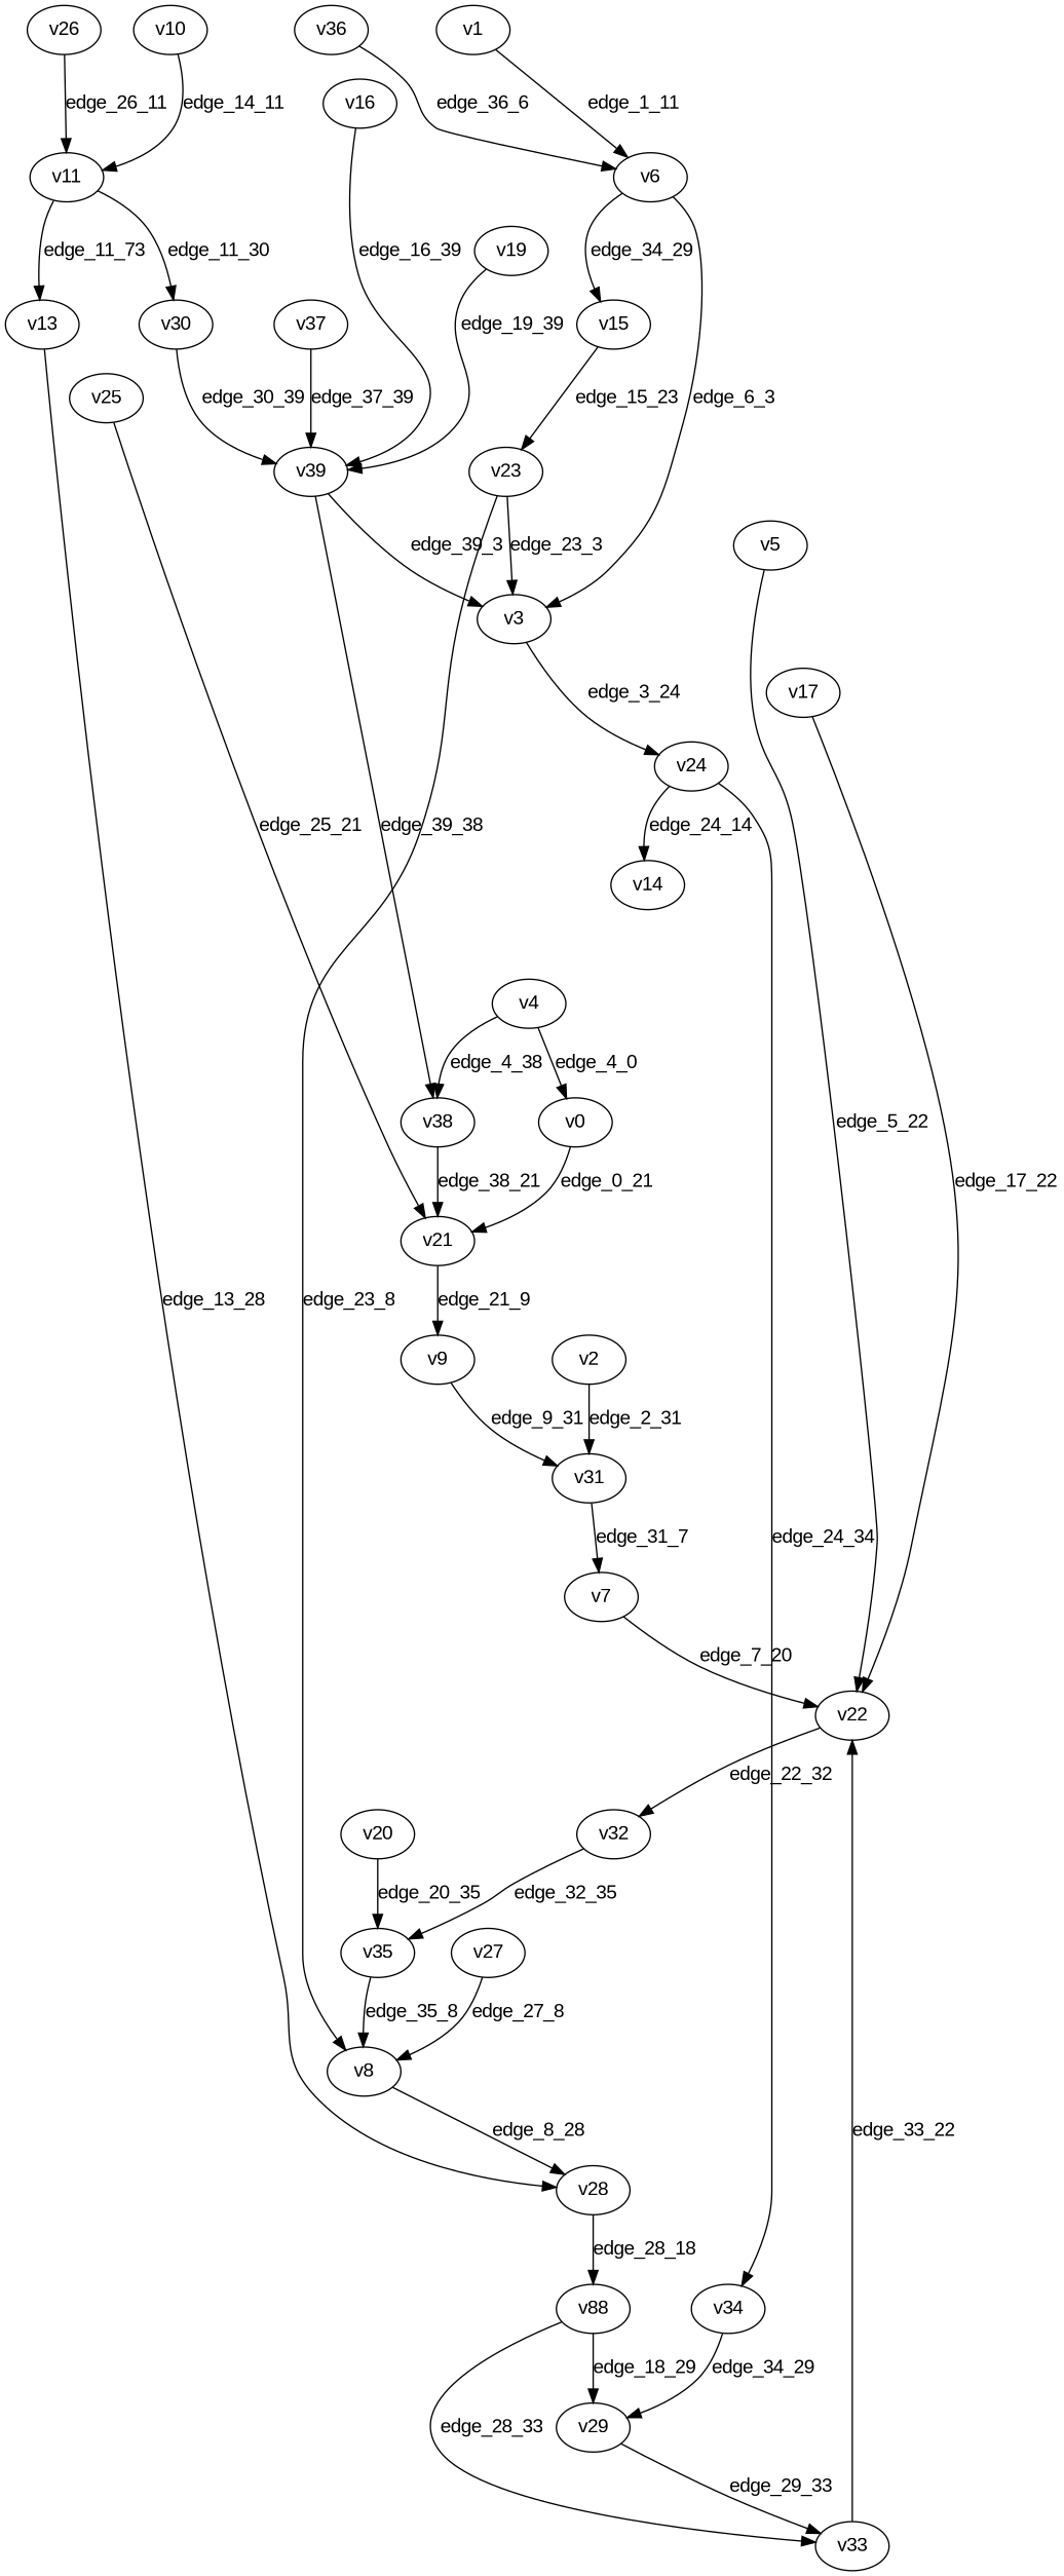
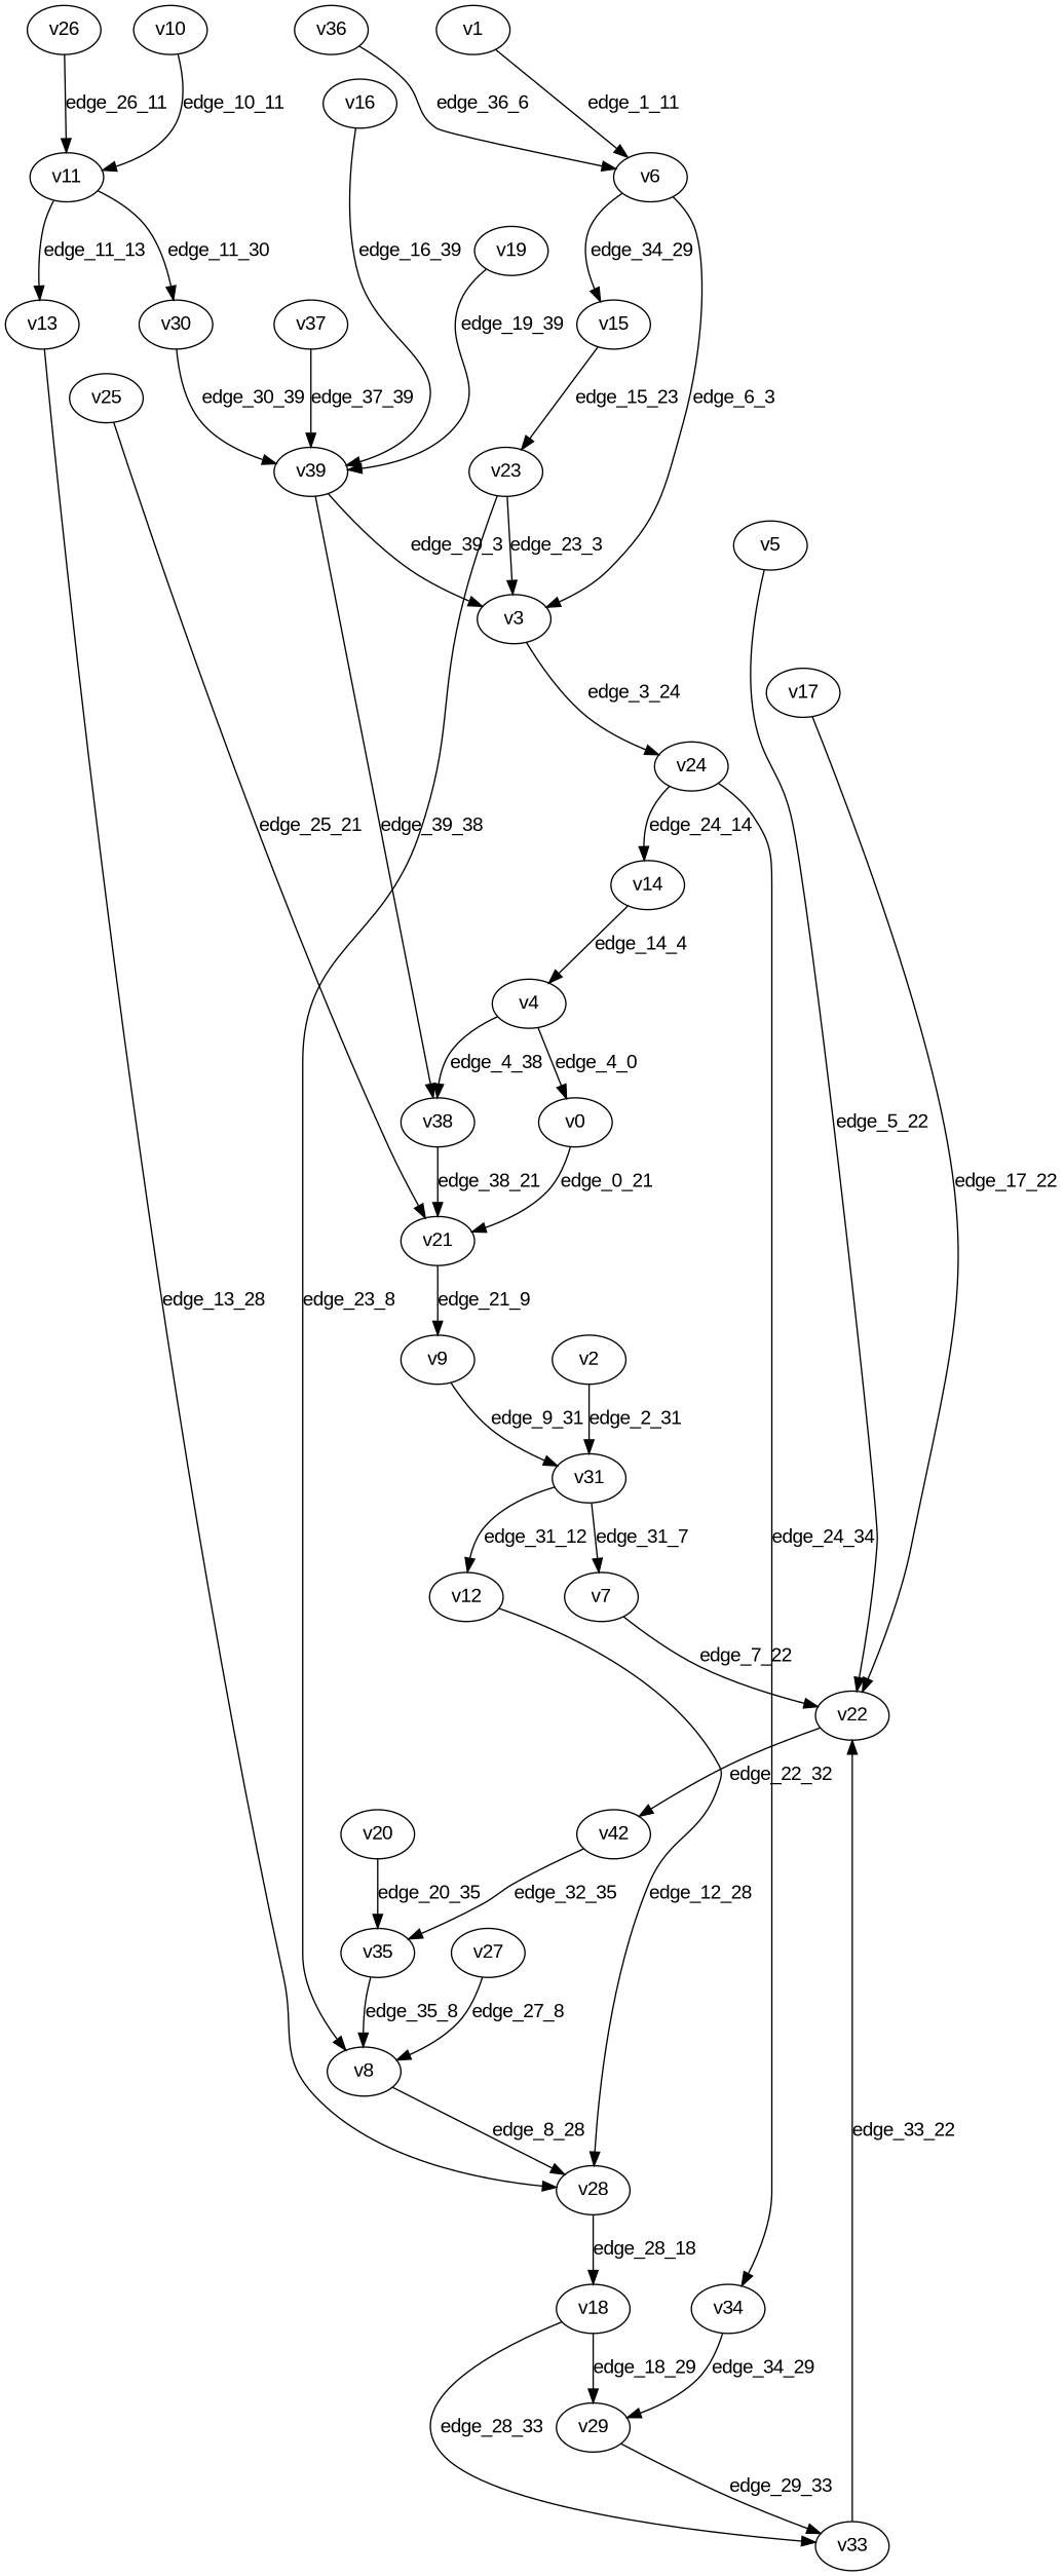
  digraph {
    fontname="Liberation Sans"
    node [fontname="Liberation Sans" player=1]
    edge [fontname="Liberation Sans"]
    v0 [player=0]
    v21 [player=-1]
    v9
    v1 [player=0]
    v6 [player=-1]
    v11 [player=-1]
    v13
    v30
    v2 [player=0]
    v31 [player=-1]
    v7 [player=0]
+   v12
    v24 [player=-1]
    v3
    v14
    v34
    v4 [player=-1]
    v38
    v22 [player=-1]
    v5
-   v32 [player=0]
+   v32 [player=0 label=v42]
    v15 [player=0]
    v23 [player=-1]
    v8 [player=0]
    v28 [player=-1]
-   v18 [player=0 label=v88]
+   v18 [player=0]
    v10 [player=0]
    v39 [player=-1]
    v16
    v17 [player=0]
    v29 [player=-1]
    v33
    v19 [player=0]
    v35 [player=-1]
    v20
    v25
    v26 [player=0]
    v27 [player=-1]
    v36
    v37 [player=0]
    v0 -> v21 [discount=0.891000 label=edge_0_21 weight=-2.121198]
    v21 -> v9 [label=edge_21_9 probability=1.000000]
    v9 -> v31 [discount=0.555937 label=edge_9_31 weight=-8.061715]
    v1 -> v6 [discount=0.480713 label=edge_1_11 weight=-5.654977]
    v6 -> v3 [label=edge_6_3 probability=0.303062]
    v6 -> v15 [label=edge_34_29 probability=0.696938]
-   v11 -> v13 [label=edge_11_73 probability=0.425380]
+   v11 -> v13 [label=edge_11_13 probability=0.425380]
    v11 -> v30 [label=edge_11_30 probability=0.574620]
    v13 -> v28 [discount=0.785514 label=edge_13_28 weight=-9.099700]
    v30 -> v39 [discount=0.801062 label=edge_30_39 weight=3.846123]
    v2 -> v31 [discount=0.481708 label=edge_2_31 weight=3.512510]
    v31 -> v7 [label=edge_31_7 probability=0.346662]
-   v7 -> v22 [discount=0.292503 label=edge_7_20 weight=-9.430233]
+   v31 -> v12 [label=edge_31_12 probability=0.653338]
+   v7 -> v22 [discount=0.292503 label=edge_7_22 weight=-9.430233]
+   v12 -> v28 [discount=0.739161 label=edge_12_28 weight=-4.366254]
    v24 -> v14 [label=edge_24_14 probability=0.667561]
    v24 -> v34 [label=edge_24_34 probability=0.332439]
    v3 -> v24 [discount=0.597750 label=edge_3_24 weight=-6.537545]
+   v14 -> v4 [discount=0.668095 label=edge_14_4 weight=-3.181120]
    v34 -> v29 [discount=0.882903 label=edge_34_29 weight=5.169463]
    v4 -> v0 [label=edge_4_0 probability=0.475089]
    v4 -> v38 [label=edge_4_38 probability=0.524911]
    v38 -> v21 [discount=0.398526 label=edge_38_21 weight=3.667406]
    v22 -> v32 [label=edge_22_32 probability=1.000000]
    v5 -> v22 [discount=0.887589 label=edge_5_22 weight=-8.686406]
    v32 -> v35 [discount=0.446152 label=edge_32_35 weight=-6.342501]
    v15 -> v23 [discount=0.363756 label=edge_15_23 weight=-8.323250]
    v23 -> v3 [label=edge_23_3 probability=0.669886]
    v23 -> v8 [label=edge_23_8 probability=0.330114]
    v8 -> v28 [discount=0.616094 label=edge_8_28 weight=-1.453458]
    v28 -> v18 [label=edge_28_18 probability=0.421701]
    v18 -> v29 [discount=0.780782 label=edge_18_29 weight=9.076176]
    v18 -> v33 [label=edge_28_33 probability=0.578299]
-   v10 -> v11 [discount=0.254965 label=edge_14_11 weight=-9.402658]
+   v10 -> v11 [discount=0.254965 label=edge_10_11 weight=-9.402658]
    v39 -> v3 [label=edge_39_3 probability=0.585044]
    v39 -> v38 [label=edge_39_38 probability=0.414956]
    v16 -> v39 [discount=0.431596 label=edge_16_39 weight=-2.559509]
    v17 -> v22 [discount=0.296324 label=edge_17_22 weight=-1.531299]
    v29 -> v33 [label=edge_29_33 probability=1.000000]
    v33 -> v22 [discount=0.188636 label=edge_33_22 weight=5.927220]
    v19 -> v39 [discount=0.103003 label=edge_19_39 weight=-4.018339]
    v35 -> v8 [label=edge_35_8 probability=1.000000]
    v20 -> v35 [discount=0.739366 label=edge_20_35 weight=3.861289]
    v25 -> v21 [discount=0.494966 label=edge_25_21 weight=-5.623045]
    v26 -> v11 [discount=0.103805 label=edge_26_11 weight=-4.203526]
    v27 -> v8 [label=edge_27_8 probability=1.000000]
    v36 -> v6 [discount=0.177906 label=edge_36_6 weight=-4.273762]
    v37 -> v39 [discount=0.309455 label=edge_37_39 weight=8.780968]
  }
